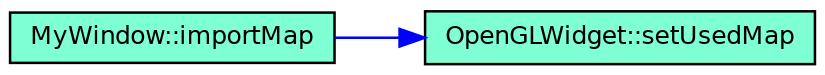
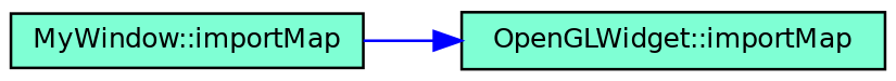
  digraph {
    rankdir=LR
    node [color=black fillcolor=aquamarine fontname=Helvetica fontsize=10 shape=record style=filled]
    n1 [fontcolor=black height=0.2 label="MyWindow::importMap" width=0.4]
-   n2 [height=0.2 label="OpenGLWidget::setUsedMap" width=0.4]
+   n2 [height=0.2 label="OpenGLWidget::importMap" width=0.4]
    n1 -> n2 [color=blue fontname=Helvetica fontsize=10 labelfontname=Helvetica labelfontsize=10 style=solid]
  }
